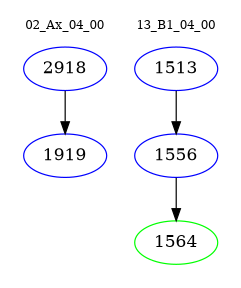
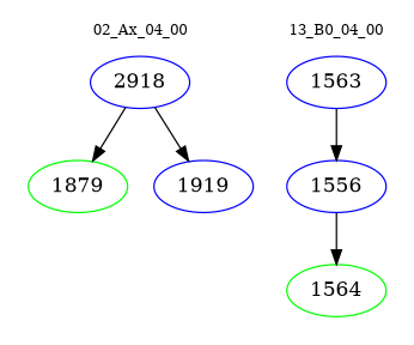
  digraph {
    node [color=blue]
    edge [color=black]
    n1 [label=2918]
+   n2 [color=green label=1879]
    n3 [label=1919]
    n4 [label=1556]
-   n5 [label=1513]
+   n5 [label=1563]
    n6 [color=green label=1564]
    subgraph cluster_1 {
      color=white
      fontsize=10
      label="02_Ax_04_00"
      n1
+     n2
      n3
    }
    subgraph cluster_2 {
      color=white
      fontsize=10
-     label="13_B1_04_00"
+     label="13_B0_04_00"
      n4
      n5
      n6
    }
+   n1 -> n2
    n1 -> n3
    n4 -> n6
    n5 -> n4
  }
